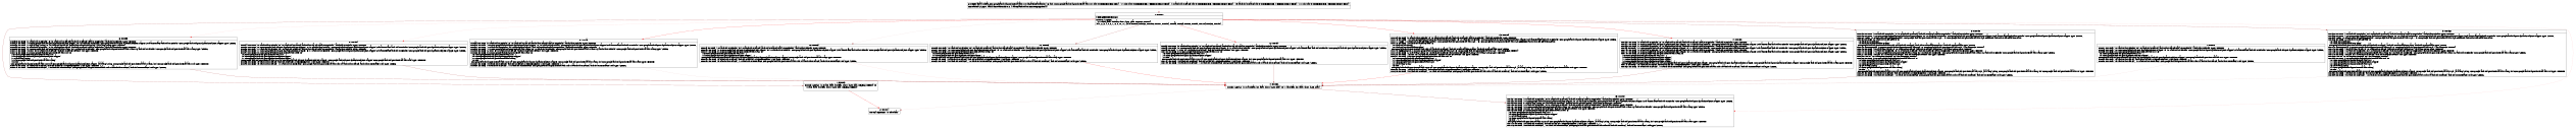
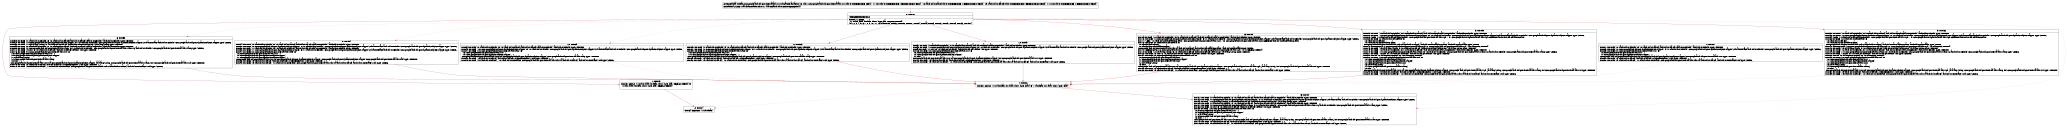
  digraph {
    node [shape=record]
    edge [color=brown style=solid]
    n1 [label="{0\:\ 0x0000|MTH_CREATOR_BLOCK\l|0x0000: SWITCH  \l  (r7 I:?[int, float, boolean, short, byte, char, OBJECT, ARRAY])\l k:[1, 2, 3, 4, 5, 6, 7, 8, 9, 10, 11, 12] t:[0x0005, 0x0032, 0x005e, 0x0081, 0x0094, 0x00af, 0x00cf, 0x00e3, 0x00f7, 0x010f, 0x0133, 0x0157] \l}"]
    n2 [label="{1\:\ 0x0003|0x0003: CONST  (r0 I:?[int, float, boolean, short, byte, char, OBJECT, ARRAY]) = \l  (0 ?[int, float, boolean, short, byte, char, OBJECT, ARRAY])\l \l}"]
    n3 [label="{3\:\ 0x0005|0x0005: INVOKE  (r0 I:android.os.IBinder) = (r8 I:android.os.Parcel) android.os.Parcel.readStrongBinder():android.os.IBinder type: VIRTUAL \l0x0009: INVOKE  (r1 I:com.google.android.gms.dynamic.IObjectWrapper) = (r0 I:android.os.IBinder) com.google.android.gms.dynamic.IObjectWrapper.Stub.asInterface(android.os.IBinder):com.google.android.gms.dynamic.IObjectWrapper type: STATIC \l0x000d: SGET  (r0 I:android.os.Parcelable$Creator\<com.google.android.gms.internal.ads.zzyb\>) =  com.google.android.gms.internal.ads.zzyb.CREATOR android.os.Parcelable$Creator \l0x000f: INVOKE  (r2 I:android.os.Parcelable) = \l  (r8 I:android.os.Parcel)\l  (r0 I:android.os.Parcelable$Creator)\l com.google.android.gms.internal.ads.zzfo.zza(android.os.Parcel, android.os.Parcelable$Creator):android.os.Parcelable type: STATIC \l0x0013: CHECK_CAST  (r2 I:com.google.android.gms.internal.ads.zzyb) = (com.google.android.gms.internal.ads.zzyb) (r2 I:?[OBJECT, ARRAY]) \l0x0015: INVOKE  (r3 I:java.lang.String) = (r8 I:android.os.Parcel) android.os.Parcel.readString():java.lang.String type: VIRTUAL \l0x0019: INVOKE  (r0 I:android.os.IBinder) = (r8 I:android.os.Parcel) android.os.Parcel.readStrongBinder():android.os.IBinder type: VIRTUAL \l0x001d: INVOKE  (r4 I:com.google.android.gms.internal.ads.zzamq) = (r0 I:android.os.IBinder) com.google.android.gms.internal.ads.zzamr.zzy(android.os.IBinder):com.google.android.gms.internal.ads.zzamq type: STATIC \l0x0021: INVOKE  (r5 I:int) = (r8 I:android.os.Parcel) android.os.Parcel.readInt():int type: VIRTUAL \l0x0025: MOVE  (r0 I:?[OBJECT, ARRAY]) = (r6 I:?[OBJECT, ARRAY]) \l0x0026: INVOKE  (r0 I:com.google.android.gms.internal.ads.zzzi) = \l  (r0 I:com.google.android.gms.internal.ads.zzzu)\l  (r1 I:com.google.android.gms.dynamic.IObjectWrapper)\l  (r2 I:com.google.android.gms.internal.ads.zzyb)\l  (r3 I:java.lang.String)\l  (r4 I:com.google.android.gms.internal.ads.zzamq)\l  (r5 I:int)\l com.google.android.gms.internal.ads.zzzu.zza(com.google.android.gms.dynamic.IObjectWrapper, com.google.android.gms.internal.ads.zzyb, java.lang.String, com.google.android.gms.internal.ads.zzamq, int):com.google.android.gms.internal.ads.zzzi type: VIRTUAL \l0x002a: INVOKE  (r9 I:android.os.Parcel) android.os.Parcel.writeNoException():void type: VIRTUAL \l0x002d: INVOKE  (r9 I:android.os.Parcel), (r0 I:android.os.IInterface) com.google.android.gms.internal.ads.zzfo.zza(android.os.Parcel, android.os.IInterface):void type: STATIC \l}"]
    n4 [label="{5\:\ 0x0032|0x0032: INVOKE  (r0 I:android.os.IBinder) = (r8 I:android.os.Parcel) android.os.Parcel.readStrongBinder():android.os.IBinder type: VIRTUAL \l0x0036: INVOKE  (r1 I:com.google.android.gms.dynamic.IObjectWrapper) = (r0 I:android.os.IBinder) com.google.android.gms.dynamic.IObjectWrapper.Stub.asInterface(android.os.IBinder):com.google.android.gms.dynamic.IObjectWrapper type: STATIC \l0x003a: SGET  (r0 I:android.os.Parcelable$Creator\<com.google.android.gms.internal.ads.zzyb\>) =  com.google.android.gms.internal.ads.zzyb.CREATOR android.os.Parcelable$Creator \l0x003c: INVOKE  (r2 I:android.os.Parcelable) = \l  (r8 I:android.os.Parcel)\l  (r0 I:android.os.Parcelable$Creator)\l com.google.android.gms.internal.ads.zzfo.zza(android.os.Parcel, android.os.Parcelable$Creator):android.os.Parcelable type: STATIC \l0x0040: CHECK_CAST  (r2 I:com.google.android.gms.internal.ads.zzyb) = (com.google.android.gms.internal.ads.zzyb) (r2 I:?[OBJECT, ARRAY]) \l0x0042: INVOKE  (r3 I:java.lang.String) = (r8 I:android.os.Parcel) android.os.Parcel.readString():java.lang.String type: VIRTUAL \l0x0046: INVOKE  (r0 I:android.os.IBinder) = (r8 I:android.os.Parcel) android.os.Parcel.readStrongBinder():android.os.IBinder type: VIRTUAL \l0x004a: INVOKE  (r4 I:com.google.android.gms.internal.ads.zzamq) = (r0 I:android.os.IBinder) com.google.android.gms.internal.ads.zzamr.zzy(android.os.IBinder):com.google.android.gms.internal.ads.zzamq type: STATIC \l0x004e: INVOKE  (r5 I:int) = (r8 I:android.os.Parcel) android.os.Parcel.readInt():int type: VIRTUAL \l0x0052: MOVE  (r0 I:?[OBJECT, ARRAY]) = (r6 I:?[OBJECT, ARRAY]) \l0x0053: INVOKE  (r0 I:com.google.android.gms.internal.ads.zzzi) = \l  (r0 I:com.google.android.gms.internal.ads.zzzu)\l  (r1 I:com.google.android.gms.dynamic.IObjectWrapper)\l  (r2 I:com.google.android.gms.internal.ads.zzyb)\l  (r3 I:java.lang.String)\l  (r4 I:com.google.android.gms.internal.ads.zzamq)\l  (r5 I:int)\l com.google.android.gms.internal.ads.zzzu.zzb(com.google.android.gms.dynamic.IObjectWrapper, com.google.android.gms.internal.ads.zzyb, java.lang.String, com.google.android.gms.internal.ads.zzamq, int):com.google.android.gms.internal.ads.zzzi type: VIRTUAL \l0x0057: INVOKE  (r9 I:android.os.Parcel) android.os.Parcel.writeNoException():void type: VIRTUAL \l0x005a: INVOKE  (r9 I:android.os.Parcel), (r0 I:android.os.IInterface) com.google.android.gms.internal.ads.zzfo.zza(android.os.Parcel, android.os.IInterface):void type: STATIC \l}"]
    n5 [label="{6\:\ 0x005e|0x005e: INVOKE  (r0 I:android.os.IBinder) = (r8 I:android.os.Parcel) android.os.Parcel.readStrongBinder():android.os.IBinder type: VIRTUAL \l0x0062: INVOKE  (r0 I:com.google.android.gms.dynamic.IObjectWrapper) = (r0 I:android.os.IBinder) com.google.android.gms.dynamic.IObjectWrapper.Stub.asInterface(android.os.IBinder):com.google.android.gms.dynamic.IObjectWrapper type: STATIC \l0x0066: INVOKE  (r1 I:java.lang.String) = (r8 I:android.os.Parcel) android.os.Parcel.readString():java.lang.String type: VIRTUAL \l0x006a: INVOKE  (r2 I:android.os.IBinder) = (r8 I:android.os.Parcel) android.os.Parcel.readStrongBinder():android.os.IBinder type: VIRTUAL \l0x006e: INVOKE  (r2 I:com.google.android.gms.internal.ads.zzamq) = (r2 I:android.os.IBinder) com.google.android.gms.internal.ads.zzamr.zzy(android.os.IBinder):com.google.android.gms.internal.ads.zzamq type: STATIC \l0x0072: INVOKE  (r3 I:int) = (r8 I:android.os.Parcel) android.os.Parcel.readInt():int type: VIRTUAL \l0x0076: INVOKE  (r0 I:com.google.android.gms.internal.ads.zzzd) = \l  (r6 I:com.google.android.gms.internal.ads.zzzu)\l  (r0 I:com.google.android.gms.dynamic.IObjectWrapper)\l  (r1 I:java.lang.String)\l  (r2 I:com.google.android.gms.internal.ads.zzamq)\l  (r3 I:int)\l com.google.android.gms.internal.ads.zzzu.zza(com.google.android.gms.dynamic.IObjectWrapper, java.lang.String, com.google.android.gms.internal.ads.zzamq, int):com.google.android.gms.internal.ads.zzzd type: VIRTUAL \l0x007a: INVOKE  (r9 I:android.os.Parcel) android.os.Parcel.writeNoException():void type: VIRTUAL \l0x007d: INVOKE  (r9 I:android.os.Parcel), (r0 I:android.os.IInterface) com.google.android.gms.internal.ads.zzfo.zza(android.os.Parcel, android.os.IInterface):void type: STATIC \l}"]
    n6 [label="{8\:\ 0x0094|0x0094: INVOKE  (r0 I:android.os.IBinder) = (r8 I:android.os.Parcel) android.os.Parcel.readStrongBinder():android.os.IBinder type: VIRTUAL \l0x0098: INVOKE  (r0 I:com.google.android.gms.dynamic.IObjectWrapper) = (r0 I:android.os.IBinder) com.google.android.gms.dynamic.IObjectWrapper.Stub.asInterface(android.os.IBinder):com.google.android.gms.dynamic.IObjectWrapper type: STATIC \l0x009c: INVOKE  (r1 I:android.os.IBinder) = (r8 I:android.os.Parcel) android.os.Parcel.readStrongBinder():android.os.IBinder type: VIRTUAL \l0x00a0: INVOKE  (r1 I:com.google.android.gms.dynamic.IObjectWrapper) = (r1 I:android.os.IBinder) com.google.android.gms.dynamic.IObjectWrapper.Stub.asInterface(android.os.IBinder):com.google.android.gms.dynamic.IObjectWrapper type: STATIC \l0x00a4: INVOKE  (r0 I:com.google.android.gms.internal.ads.zzael) = \l  (r6 I:com.google.android.gms.internal.ads.zzzu)\l  (r0 I:com.google.android.gms.dynamic.IObjectWrapper)\l  (r1 I:com.google.android.gms.dynamic.IObjectWrapper)\l com.google.android.gms.internal.ads.zzzu.zzc(com.google.android.gms.dynamic.IObjectWrapper, com.google.android.gms.dynamic.IObjectWrapper):com.google.android.gms.internal.ads.zzael type: VIRTUAL \l0x00a8: INVOKE  (r9 I:android.os.Parcel) android.os.Parcel.writeNoException():void type: VIRTUAL \l0x00ab: INVOKE  (r9 I:android.os.Parcel), (r0 I:android.os.IInterface) com.google.android.gms.internal.ads.zzfo.zza(android.os.Parcel, android.os.IInterface):void type: STATIC \l}"]
-   n7 [label="{9\:\ 0x00af|0x00af: INVOKE  (r0 I:android.os.IBinder) = (r8 I:android.os.Parcel) android.os.Parcel.readStrongBinder():android.os.IBinder type: VIRTUAL \l0x00b3: INVOKE  (r0 I:com.google.android.gms.dynamic.IObjectWrapper) = (r0 I:android.os.IBinder) com.google.android.gms.dynamic.IObjectWrapper.Stub.asInterface(android.os.IBinder):com.google.android.gms.dynamic.IObjectWrapper type: STATIC \l0x00b7: INVOKE  (r1 I:android.os.IBinder) = (r8 I:android.os.Parcel) android.os.Parcel.readStrongBinder():android.os.IBinder type: VIRTUAL \l0x00bb: INVOKE  (r1 I:com.google.android.gms.internal.ads.zzamq) = (r1 I:android.os.IBinder) com.google.android.gms.internal.ads.zzamr.zzy(android.os.IBinder):com.google.android.gms.internal.ads.zzamq type: STATIC \l0x00bf: INVOKE  (r2 I:int) = (r8 I:android.os.Parcel) android.os.Parcel.readInt():int type: VIRTUAL \l0x00c3: INVOKE  (r0 I:com.google.android.gms.internal.ads.zzasx) = \l  (r6 I:com.google.android.gms.internal.ads.zzzu)\l  (r0 I:com.google.android.gms.dynamic.IObjectWrapper)\l  (r1 I:com.google.android.gms.internal.ads.zzamq)\l  (r2 I:int)\l com.google.android.gms.internal.ads.zzzu.zza(com.google.android.gms.dynamic.IObjectWrapper, com.google.android.gms.internal.ads.zzamq, int):com.google.android.gms.internal.ads.zzasx type: VIRTUAL \l0x00c7: INVOKE  (r9 I:android.os.Parcel) android.os.Parcel.writeNoException():void type: VIRTUAL \l0x00ca: INVOKE  (r9 I:android.os.Parcel), (r0 I:android.os.IInterface) com.google.android.gms.internal.ads.zzfo.zza(android.os.Parcel, android.os.IInterface):void type: STATIC \l}"]
    n8 [label="{10\:\ 0x00cf|0x00cf: INVOKE  (r0 I:android.os.IBinder) = (r8 I:android.os.Parcel) android.os.Parcel.readStrongBinder():android.os.IBinder type: VIRTUAL \l0x00d3: INVOKE  (r0 I:com.google.android.gms.dynamic.IObjectWrapper) = (r0 I:android.os.IBinder) com.google.android.gms.dynamic.IObjectWrapper.Stub.asInterface(android.os.IBinder):com.google.android.gms.dynamic.IObjectWrapper type: STATIC \l0x00d7: INVOKE  (r0 I:com.google.android.gms.internal.ads.zzaqr) = \l  (r6 I:com.google.android.gms.internal.ads.zzzu)\l  (r0 I:com.google.android.gms.dynamic.IObjectWrapper)\l com.google.android.gms.internal.ads.zzzu.zzh(com.google.android.gms.dynamic.IObjectWrapper):com.google.android.gms.internal.ads.zzaqr type: VIRTUAL \l0x00db: INVOKE  (r9 I:android.os.Parcel) android.os.Parcel.writeNoException():void type: VIRTUAL \l0x00de: INVOKE  (r9 I:android.os.Parcel), (r0 I:android.os.IInterface) com.google.android.gms.internal.ads.zzfo.zza(android.os.Parcel, android.os.IInterface):void type: STATIC \l}"]
    n9 [label="{11\:\ 0x00e3|0x00e3: INVOKE  (r0 I:android.os.IBinder) = (r8 I:android.os.Parcel) android.os.Parcel.readStrongBinder():android.os.IBinder type: VIRTUAL \l0x00e7: INVOKE  (r0 I:com.google.android.gms.dynamic.IObjectWrapper) = (r0 I:android.os.IBinder) com.google.android.gms.dynamic.IObjectWrapper.Stub.asInterface(android.os.IBinder):com.google.android.gms.dynamic.IObjectWrapper type: STATIC \l0x00eb: INVOKE  (r0 I:com.google.android.gms.internal.ads.zzaqh) = \l  (r6 I:com.google.android.gms.internal.ads.zzzu)\l  (r0 I:com.google.android.gms.dynamic.IObjectWrapper)\l com.google.android.gms.internal.ads.zzzu.zzf(com.google.android.gms.dynamic.IObjectWrapper):com.google.android.gms.internal.ads.zzaqh type: VIRTUAL \l0x00ef: INVOKE  (r9 I:android.os.Parcel) android.os.Parcel.writeNoException():void type: VIRTUAL \l0x00f2: INVOKE  (r9 I:android.os.Parcel), (r0 I:android.os.IInterface) com.google.android.gms.internal.ads.zzfo.zza(android.os.Parcel, android.os.IInterface):void type: STATIC \l}"]
    n10 [label="{12\:\ 0x00f7|0x00f7: INVOKE  (r0 I:android.os.IBinder) = (r8 I:android.os.Parcel) android.os.Parcel.readStrongBinder():android.os.IBinder type: VIRTUAL \l0x00fb: INVOKE  (r0 I:com.google.android.gms.dynamic.IObjectWrapper) = (r0 I:android.os.IBinder) com.google.android.gms.dynamic.IObjectWrapper.Stub.asInterface(android.os.IBinder):com.google.android.gms.dynamic.IObjectWrapper type: STATIC \l0x00ff: INVOKE  (r1 I:int) = (r8 I:android.os.Parcel) android.os.Parcel.readInt():int type: VIRTUAL \l0x0103: INVOKE  (r0 I:com.google.android.gms.internal.ads.zzzz) = \l  (r6 I:com.google.android.gms.internal.ads.zzzu)\l  (r0 I:com.google.android.gms.dynamic.IObjectWrapper)\l  (r1 I:int)\l com.google.android.gms.internal.ads.zzzu.zza(com.google.android.gms.dynamic.IObjectWrapper, int):com.google.android.gms.internal.ads.zzzz type: VIRTUAL \l0x0107: INVOKE  (r9 I:android.os.Parcel) android.os.Parcel.writeNoException():void type: VIRTUAL \l0x010a: INVOKE  (r9 I:android.os.Parcel), (r0 I:android.os.IInterface) com.google.android.gms.internal.ads.zzfo.zza(android.os.Parcel, android.os.IInterface):void type: STATIC \l}"]
    n11 [label="{13\:\ 0x010f|0x010f: INVOKE  (r0 I:android.os.IBinder) = (r8 I:android.os.Parcel) android.os.Parcel.readStrongBinder():android.os.IBinder type: VIRTUAL \l0x0113: INVOKE  (r1 I:com.google.android.gms.dynamic.IObjectWrapper) = (r0 I:android.os.IBinder) com.google.android.gms.dynamic.IObjectWrapper.Stub.asInterface(android.os.IBinder):com.google.android.gms.dynamic.IObjectWrapper type: STATIC \l0x0117: SGET  (r0 I:android.os.Parcelable$Creator\<com.google.android.gms.internal.ads.zzyb\>) =  com.google.android.gms.internal.ads.zzyb.CREATOR android.os.Parcelable$Creator \l0x0119: INVOKE  (r0 I:android.os.Parcelable) = \l  (r8 I:android.os.Parcel)\l  (r0 I:android.os.Parcelable$Creator)\l com.google.android.gms.internal.ads.zzfo.zza(android.os.Parcel, android.os.Parcelable$Creator):android.os.Parcelable type: STATIC \l0x011d: CHECK_CAST  (r0 I:com.google.android.gms.internal.ads.zzyb) = (com.google.android.gms.internal.ads.zzyb) (r0 I:?[OBJECT, ARRAY]) \l0x011f: INVOKE  (r2 I:java.lang.String) = (r8 I:android.os.Parcel) android.os.Parcel.readString():java.lang.String type: VIRTUAL \l0x0123: INVOKE  (r3 I:int) = (r8 I:android.os.Parcel) android.os.Parcel.readInt():int type: VIRTUAL \l0x0127: INVOKE  (r0 I:com.google.android.gms.internal.ads.zzzi) = \l  (r6 I:com.google.android.gms.internal.ads.zzzu)\l  (r1 I:com.google.android.gms.dynamic.IObjectWrapper)\l  (r0 I:com.google.android.gms.internal.ads.zzyb)\l  (r2 I:java.lang.String)\l  (r3 I:int)\l com.google.android.gms.internal.ads.zzzu.zza(com.google.android.gms.dynamic.IObjectWrapper, com.google.android.gms.internal.ads.zzyb, java.lang.String, int):com.google.android.gms.internal.ads.zzzi type: VIRTUAL \l0x012b: INVOKE  (r9 I:android.os.Parcel) android.os.Parcel.writeNoException():void type: VIRTUAL \l0x012e: INVOKE  (r9 I:android.os.Parcel), (r0 I:android.os.IInterface) com.google.android.gms.internal.ads.zzfo.zza(android.os.Parcel, android.os.IInterface):void type: STATIC \l}"]
-   n12 [label="{14\:\ 0x0133|0x0133: INVOKE  (r0 I:android.os.IBinder) = (r8 I:android.os.Parcel) android.os.Parcel.readStrongBinder():android.os.IBinder type: VIRTUAL \l0x0137: INVOKE  (r0 I:com.google.android.gms.dynamic.IObjectWrapper) = (r0 I:android.os.IBinder) com.google.android.gms.dynamic.IObjectWrapper.Stub.asInterface(android.os.IBinder):com.google.android.gms.dynamic.IObjectWrapper type: STATIC \l0x013b: INVOKE  (r1 I:android.os.IBinder) = (r8 I:android.os.Parcel) android.os.Parcel.readStrongBinder():android.os.IBinder type: VIRTUAL \l0x013f: INVOKE  (r1 I:com.google.android.gms.dynamic.IObjectWrapper) = (r1 I:android.os.IBinder) com.google.android.gms.dynamic.IObjectWrapper.Stub.asInterface(android.os.IBinder):com.google.android.gms.dynamic.IObjectWrapper type: STATIC \l0x0143: INVOKE  (r2 I:android.os.IBinder) = (r8 I:android.os.Parcel) android.os.Parcel.readStrongBinder():android.os.IBinder type: VIRTUAL \l0x0147: INVOKE  (r2 I:com.google.android.gms.dynamic.IObjectWrapper) = (r2 I:android.os.IBinder) com.google.android.gms.dynamic.IObjectWrapper.Stub.asInterface(android.os.IBinder):com.google.android.gms.dynamic.IObjectWrapper type: STATIC \l0x014b: INVOKE  (r0 I:com.google.android.gms.internal.ads.zzaeq) = \l  (r6 I:com.google.android.gms.internal.ads.zzzu)\l  (r0 I:com.google.android.gms.dynamic.IObjectWrapper)\l  (r1 I:com.google.android.gms.dynamic.IObjectWrapper)\l  (r2 I:com.google.android.gms.dynamic.IObjectWrapper)\l com.google.android.gms.internal.ads.zzzu.zza(com.google.android.gms.dynamic.IObjectWrapper, com.google.android.gms.dynamic.IObjectWrapper, com.google.android.gms.dynamic.IObjectWrapper):com.google.android.gms.internal.ads.zzaeq type: VIRTUAL \l0x014f: INVOKE  (r9 I:android.os.Parcel) android.os.Parcel.writeNoException():void type: VIRTUAL \l0x0152: INVOKE  (r9 I:android.os.Parcel), (r0 I:android.os.IInterface) com.google.android.gms.internal.ads.zzfo.zza(android.os.Parcel, android.os.IInterface):void type: STATIC \l}"]
    n13 [label="{15\:\ 0x0157|0x0157: INVOKE  (r0 I:android.os.IBinder) = (r8 I:android.os.Parcel) android.os.Parcel.readStrongBinder():android.os.IBinder type: VIRTUAL \l0x015b: INVOKE  (r0 I:com.google.android.gms.dynamic.IObjectWrapper) = (r0 I:android.os.IBinder) com.google.android.gms.dynamic.IObjectWrapper.Stub.asInterface(android.os.IBinder):com.google.android.gms.dynamic.IObjectWrapper type: STATIC \l0x015f: INVOKE  (r1 I:java.lang.String) = (r8 I:android.os.Parcel) android.os.Parcel.readString():java.lang.String type: VIRTUAL \l0x0163: INVOKE  (r2 I:android.os.IBinder) = (r8 I:android.os.Parcel) android.os.Parcel.readStrongBinder():android.os.IBinder type: VIRTUAL \l0x0167: INVOKE  (r2 I:com.google.android.gms.internal.ads.zzamq) = (r2 I:android.os.IBinder) com.google.android.gms.internal.ads.zzamr.zzy(android.os.IBinder):com.google.android.gms.internal.ads.zzamq type: STATIC \l0x016b: INVOKE  (r3 I:int) = (r8 I:android.os.Parcel) android.os.Parcel.readInt():int type: VIRTUAL \l0x016f: INVOKE  (r0 I:com.google.android.gms.internal.ads.zzatu) = \l  (r6 I:com.google.android.gms.internal.ads.zzzu)\l  (r0 I:com.google.android.gms.dynamic.IObjectWrapper)\l  (r1 I:java.lang.String)\l  (r2 I:com.google.android.gms.internal.ads.zzamq)\l  (r3 I:int)\l com.google.android.gms.internal.ads.zzzu.zzb(com.google.android.gms.dynamic.IObjectWrapper, java.lang.String, com.google.android.gms.internal.ads.zzamq, int):com.google.android.gms.internal.ads.zzatu type: VIRTUAL \l0x0173: INVOKE  (r9 I:android.os.Parcel) android.os.Parcel.writeNoException():void type: VIRTUAL \l0x0176: INVOKE  (r9 I:android.os.Parcel), (r0 I:android.os.IInterface) com.google.android.gms.internal.ads.zzfo.zza(android.os.Parcel, android.os.IInterface):void type: STATIC \l}"]
    n14 [label="{2\:\ 0x0004|0x0064: RETURN  (r0 I:boolean) \l}"]
    n15 [label="{4\:\ 0x0030|0x0030: CONST  (r0 I:?[boolean, int, float, short, byte, char]) = (1 ?[boolean, int, float, short, byte, char]) \l}"]
    n16 [label="{7\:\ 0x0081|0x0081: INVOKE  (r0 I:android.os.IBinder) = (r8 I:android.os.Parcel) android.os.Parcel.readStrongBinder():android.os.IBinder type: VIRTUAL \l0x0085: INVOKE  (r0 I:com.google.android.gms.dynamic.IObjectWrapper) = (r0 I:android.os.IBinder) com.google.android.gms.dynamic.IObjectWrapper.Stub.asInterface(android.os.IBinder):com.google.android.gms.dynamic.IObjectWrapper type: STATIC \l0x0089: INVOKE  (r0 I:com.google.android.gms.internal.ads.zzzz) = \l  (r6 I:com.google.android.gms.internal.ads.zzzu)\l  (r0 I:com.google.android.gms.dynamic.IObjectWrapper)\l com.google.android.gms.internal.ads.zzzu.zzg(com.google.android.gms.dynamic.IObjectWrapper):com.google.android.gms.internal.ads.zzzz type: VIRTUAL \l0x008d: INVOKE  (r9 I:android.os.Parcel) android.os.Parcel.writeNoException():void type: VIRTUAL \l0x0090: INVOKE  (r9 I:android.os.Parcel), (r0 I:android.os.IInterface) com.google.android.gms.internal.ads.zzfo.zza(android.os.Parcel, android.os.IInterface):void type: STATIC \l}"]
    n17 [label="{protected final boolean com.google.android.gms.internal.ads.zzzu.dispatchTransaction((r6 'this' I:com.google.android.gms.internal.ads.zzzu A[IMMUTABLE_TYPE, THIS]), (r7 I:int A[IMMUTABLE_TYPE, METHOD_ARGUMENT]), (r8 I:android.os.Parcel A[IMMUTABLE_TYPE, METHOD_ARGUMENT]), (r9 I:android.os.Parcel A[IMMUTABLE_TYPE, METHOD_ARGUMENT]), (r10 I:int A[IMMUTABLE_TYPE, METHOD_ARGUMENT]))  | Annotation[SYSTEM, dalvik.annotation.Throws, \{value=[android.os.RemoteException]\}]\l}"]
    n1 -> n2
    n1 -> n3
    n1 -> n4
    n1 -> n5 [color=red style=dotted]
    n1 -> n6 [color=red style=dotted]
-   n1 -> n7 [color=red]
    n1 -> n8 [style=dotted]
    n1 -> n9
    n1 -> n10 [color=red]
    n1 -> n11 [color=red]
-   n1 -> n12 [color=red]
    n1 -> n13 [color=red style=dotted]
    n2 -> n14 [color=red]
    n3 -> n15
    n4 -> n15 [style=dotted]
    n5 -> n15
    n6 -> n15
-   n7 -> n15 [style=dotted]
    n8 -> n15 [color=red style=dotted]
    n9 -> n15 [color=red]
    n10 -> n15
    n11 -> n15 [color=red]
-   n12 -> n15
    n15 -> n13
    n15 -> n14 [style=dotted]
    n16 -> n15 [style=dotted]
    n17 -> n1 [style=dotted]
  }
